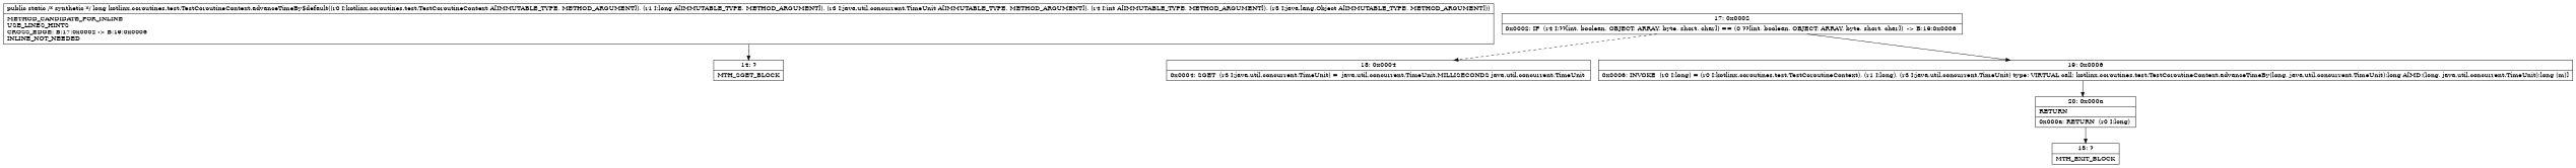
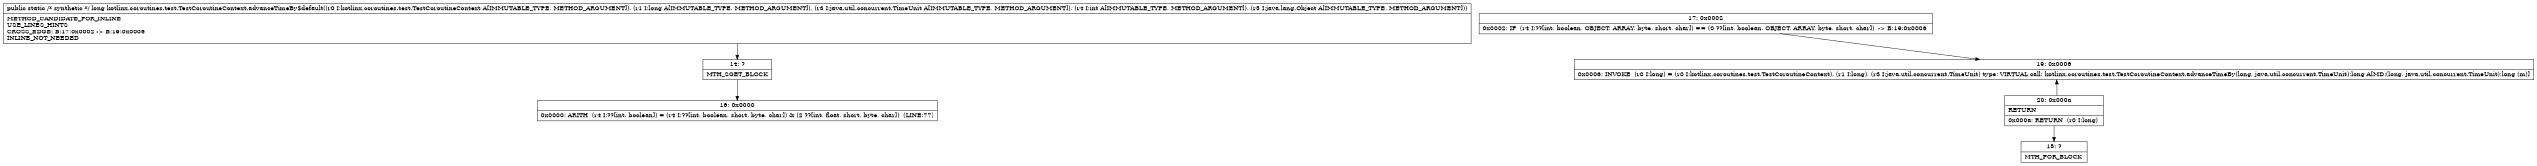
  digraph {
    node [shape=record]
    n1 [label="{14\:\ ?|MTH_SGET_BLOCK\l}"]
+   n2 [label="{16\:\ 0x0000|0x0000: ARITH  (r4 I:??[int, boolean]) = (r4 I:??[int, boolean, short, byte, char]) & (2 ??[int, float, short, byte, char])  (LINE:77)\l}"]
    n3 [label="{17\:\ 0x0002|0x0002: IF  (r4 I:??[int, boolean, OBJECT, ARRAY, byte, short, char]) == (0 ??[int, boolean, OBJECT, ARRAY, byte, short, char])  \-\> B:19:0x0006 \l}"]
-   n4 [label="{18\:\ 0x0004|0x0004: SGET  (r3 I:java.util.concurrent.TimeUnit) =  java.util.concurrent.TimeUnit.MILLISECONDS java.util.concurrent.TimeUnit \l}"]
    n5 [label="{19\:\ 0x0006|0x0006: INVOKE  (r0 I:long) = (r0 I:kotlinx.coroutines.test.TestCoroutineContext), (r1 I:long), (r3 I:java.util.concurrent.TimeUnit) type: VIRTUAL call: kotlinx.coroutines.test.TestCoroutineContext.advanceTimeBy(long, java.util.concurrent.TimeUnit):long A[MD:(long, java.util.concurrent.TimeUnit):long (m)]\l}"]
    n6 [label="{20\:\ 0x000a|RETURN\l|0x000a: RETURN  (r0 I:long) \l}"]
-   n7 [label="{15\:\ ?|MTH_EXIT_BLOCK\l}"]
+   n7 [label="{15\:\ ?|MTH_FOR_BLOCK\l}"]
    n8 [label="{public static \/* synthetic *\/ long kotlinx.coroutines.test.TestCoroutineContext.advanceTimeBy$default((r0 I:kotlinx.coroutines.test.TestCoroutineContext A[IMMUTABLE_TYPE, METHOD_ARGUMENT]), (r1 I:long A[IMMUTABLE_TYPE, METHOD_ARGUMENT]), (r3 I:java.util.concurrent.TimeUnit A[IMMUTABLE_TYPE, METHOD_ARGUMENT]), (r4 I:int A[IMMUTABLE_TYPE, METHOD_ARGUMENT]), (r5 I:java.lang.Object A[IMMUTABLE_TYPE, METHOD_ARGUMENT]))  | METHOD_CANDIDATE_FOR_INLINE\lUSE_LINES_HINTS\lCROSS_EDGE: B:17:0x0002 \-\> B:19:0x0006\lINLINE_NOT_NEEDED\l}"]
-   n3 -> n4 [style=dashed]
+   n1 -> n2
    n3 -> n5
-   n5 -> n6
+   n6 -> n5
    n6 -> n7
    n8 -> n1
  }
